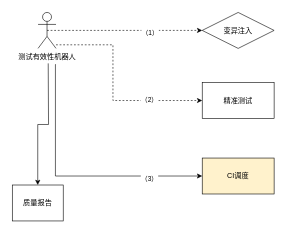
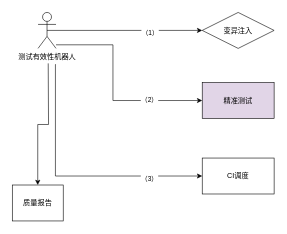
  <mxCell id="0" />
  <mxCell id="1" parent="0" />
- <mxCell id="2" style="edgeStyle=orthogonalEdgeStyle;rounded=0;orthogonalLoop=1;jettySize=auto;html=1;exitX=0.5;exitY=0.5;exitDx=0;exitDy=0;exitPerimeter=0;entryX=0;entryY=0.5;entryDx=0;entryDy=0;dashed=1;" edge="1" parent="1" source="9" target="10"><mxGeometry relative="1" as="geometry" /></mxCell>
+ <mxCell id="2" style="edgeStyle=orthogonalEdgeStyle;rounded=0;orthogonalLoop=1;jettySize=auto;html=1;exitX=0.5;exitY=0.5;exitDx=0;exitDy=0;exitPerimeter=0;entryX=0;entryY=0.5;entryDx=0;entryDy=0;" edge="1" parent="1" source="9" target="10"><mxGeometry relative="1" as="geometry" /></mxCell>
  <mxCell id="3" value="（1）" style="edgeLabel;html=1;align=center;verticalAlign=middle;resizable=0;points=[];" vertex="1" connectable="0" parent="2"><mxGeometry x="0.139" y="-3" relative="1" as="geometry"><mxPoint x="23" as="offset" /></mxGeometry></mxCell>
- <mxCell id="4" style="edgeStyle=orthogonalEdgeStyle;rounded=0;orthogonalLoop=1;jettySize=auto;html=1;entryX=0;entryY=0.5;entryDx=0;entryDy=0;dashed=1;" edge="1" parent="1" source="9" target="11"><mxGeometry relative="1" as="geometry"><Array as="points"><mxPoint x="188" y="74" /><mxPoint x="188" y="167" /></Array></mxGeometry></mxCell>
+ <mxCell id="4" style="edgeStyle=orthogonalEdgeStyle;rounded=0;orthogonalLoop=1;jettySize=auto;html=1;entryX=0;entryY=0.5;entryDx=0;entryDy=0;" edge="1" parent="1" source="9" target="11"><mxGeometry relative="1" as="geometry"><Array as="points"><mxPoint x="188" y="74" /><mxPoint x="188" y="167" /></Array></mxGeometry></mxCell>
  <mxCell id="5" value="（2）" style="edgeLabel;html=1;align=center;verticalAlign=middle;resizable=0;points=[];" vertex="1" connectable="0" parent="4"><mxGeometry x="0.469" y="2" relative="1" as="geometry"><mxPoint as="offset" /></mxGeometry></mxCell>
  <mxCell id="6" style="edgeStyle=orthogonalEdgeStyle;rounded=0;orthogonalLoop=1;jettySize=auto;html=1;entryX=0;entryY=0.5;entryDx=0;entryDy=0;" edge="1" parent="1" target="12"><mxGeometry relative="1" as="geometry"><mxPoint x="93" y="107" as="sourcePoint" /><Array as="points"><mxPoint x="92" y="107" /><mxPoint x="92" y="293" /></Array></mxGeometry></mxCell>
  <mxCell id="7" value="（3）" style="edgeLabel;html=1;align=center;verticalAlign=middle;resizable=0;points=[];" vertex="1" connectable="0" parent="6"><mxGeometry x="0.696" y="-2" relative="1" as="geometry"><mxPoint x="-23" y="1" as="offset" /></mxGeometry></mxCell>
  <mxCell id="8" style="edgeStyle=orthogonalEdgeStyle;rounded=0;orthogonalLoop=1;jettySize=auto;html=1;" edge="1" parent="1" target="13"><mxGeometry relative="1" as="geometry"><mxPoint x="80" y="105" as="sourcePoint" /></mxGeometry></mxCell>
  <mxCell id="9" value="测试有效性机器人" style="shape=umlActor;verticalLabelPosition=bottom;verticalAlign=top;html=1;outlineConnect=0;gradientColor=none;" vertex="1" parent="1"><mxGeometry x="63" y="20" width="30" height="60" as="geometry" /></mxCell>
  <mxCell id="10" value="变异注入" style="rhombus;whiteSpace=wrap;html=1;" vertex="1" parent="1"><mxGeometry x="337" y="20" width="120" height="60" as="geometry" /></mxCell>
- <mxCell id="11" value="精准测试" style="rounded=0;whiteSpace=wrap;html=1;" vertex="1" parent="1"><mxGeometry x="337" y="137" width="120" height="60" as="geometry" /></mxCell>
- <mxCell id="12" value="CI调度" style="rounded=0;whiteSpace=wrap;html=1;fillColor=#fff2cc;" vertex="1" parent="1"><mxGeometry x="337" y="263" width="120" height="60" as="geometry" /></mxCell>
+ <mxCell id="11" value="精准测试" style="rounded=0;whiteSpace=wrap;html=1;fillColor=#e1d5e7;" vertex="1" parent="1"><mxGeometry x="337" y="137" width="120" height="60" as="geometry" /></mxCell>
+ <mxCell id="12" value="CI调度" style="rounded=0;whiteSpace=wrap;html=1;" vertex="1" parent="1"><mxGeometry x="337" y="263" width="120" height="60" as="geometry" /></mxCell>
  <mxCell id="13" value="质量报告" style="rounded=0;whiteSpace=wrap;html=1;" vertex="1" parent="1"><mxGeometry x="20" y="308" width="85" height="60" as="geometry" /></mxCell>
